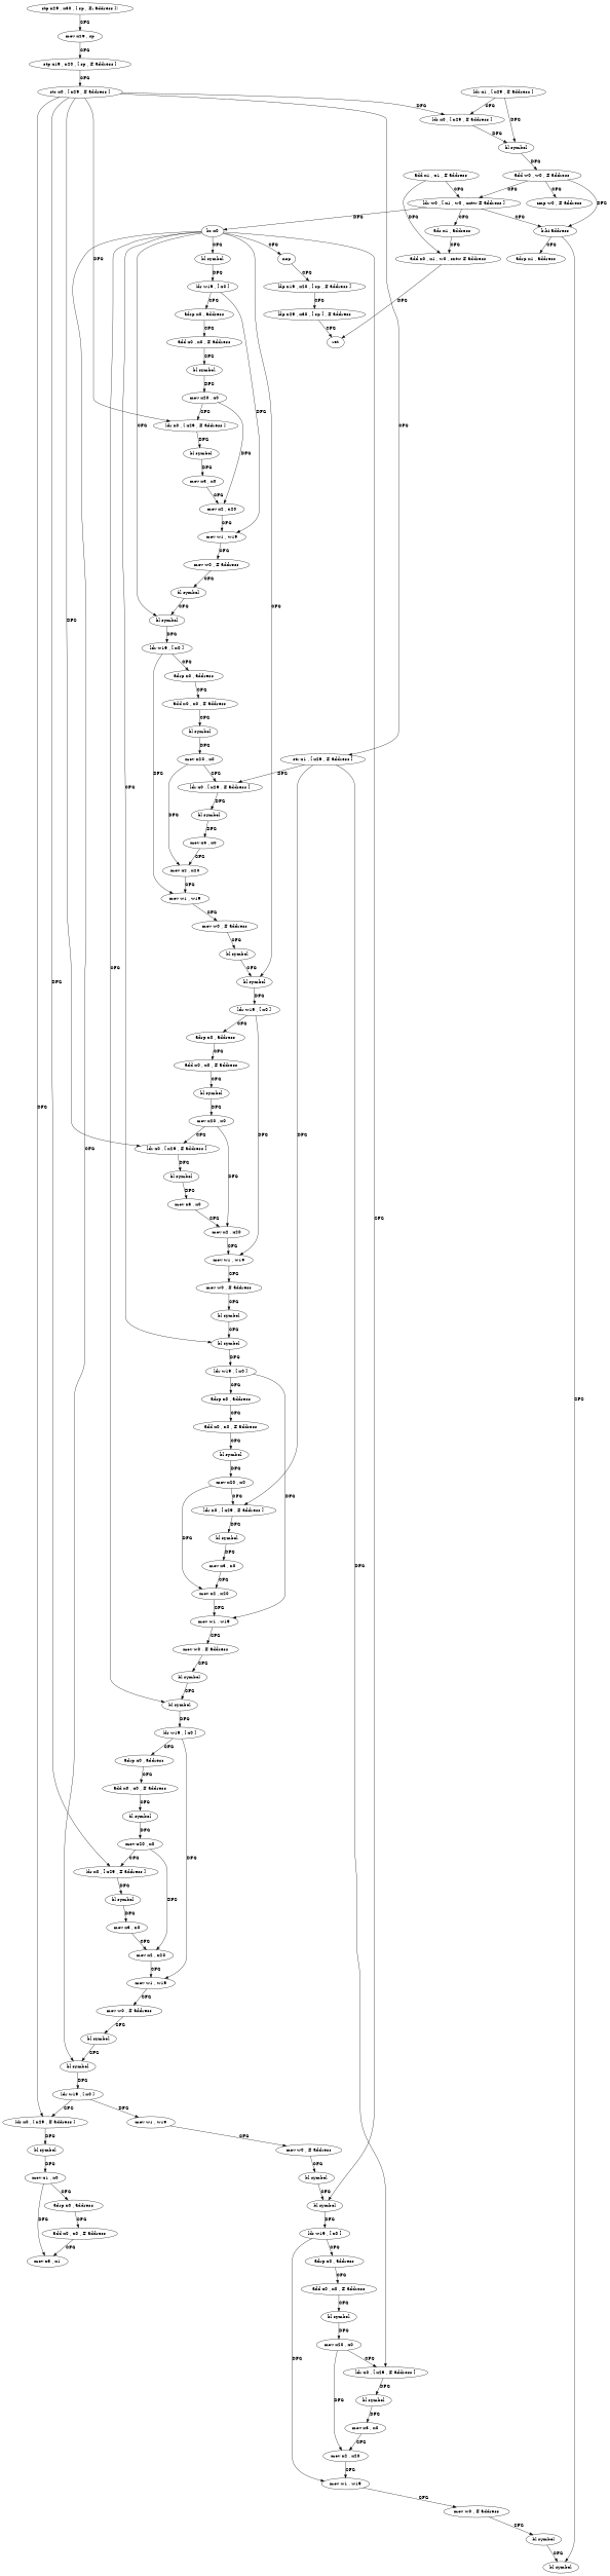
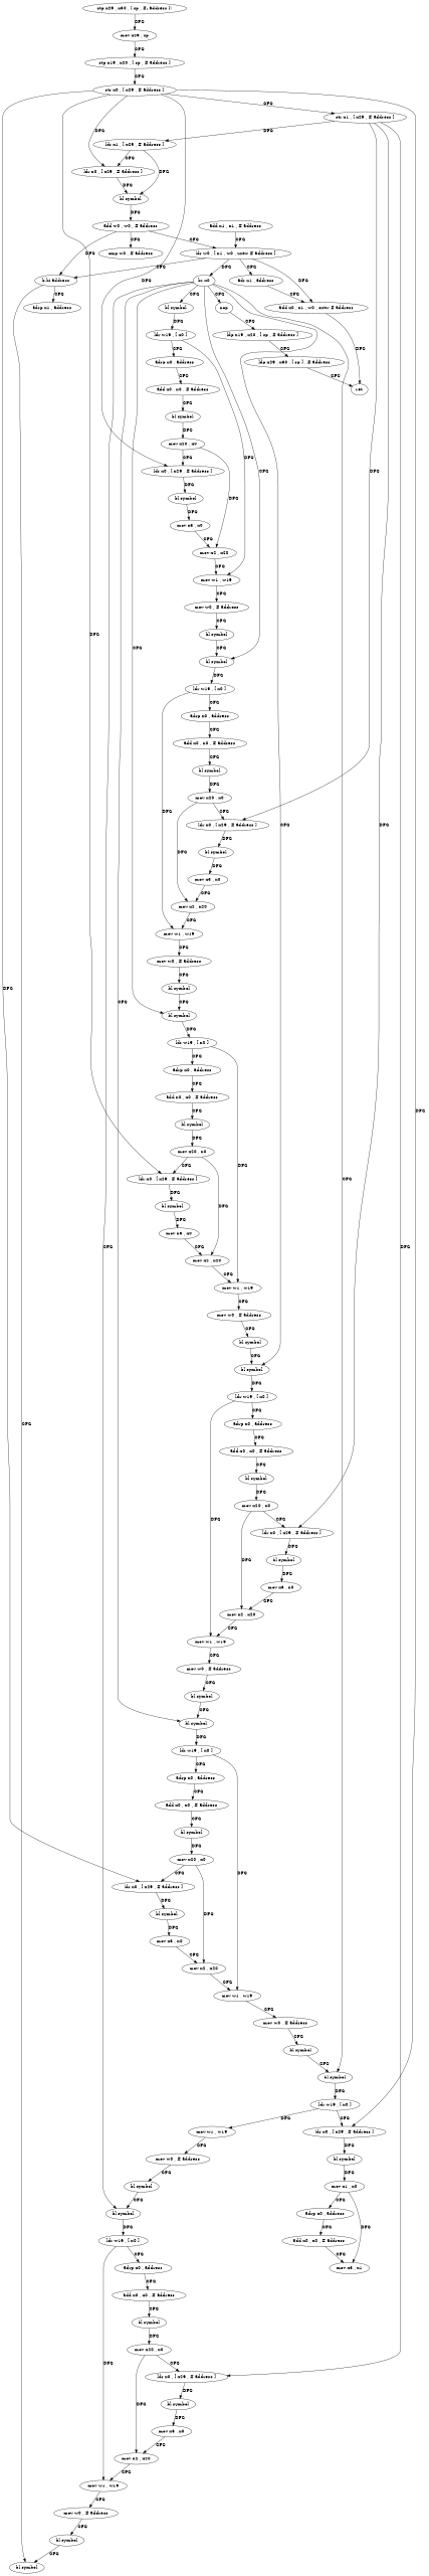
  digraph {
    n1 [label="stp x29 , x30 , [ sp , #- address ]!"]
    n2 [label="mov x29 , sp"]
    n3 [label="stp x19 , x20 , [ sp , # address ]"]
    n4 [label="str x0 , [ x29 , # address ]"]
    n5 [label="str x1 , [ x29 , # address ]"]
    n6 [label="ldr x0 , [ x29 , # address ]"]
    n7 [label="ldr x0 , [ x29 , # address ]"]
    n8 [label="ldr x0 , [ x29 , # address ]"]
    n9 [label="ldr x0 , [ x29 , # address ]"]
    n10 [label="ldr x0 , [ x29 , # address ]"]
    n11 [label="ldr x1 , [ x29 , # address ]"]
    n12 [label="ldr x0 , [ x29 , # address ]"]
    n13 [label="ldr x0 , [ x29 , # address ]"]
    n14 [label="ldr x0 , [ x29 , # address ]"]
    n15 [label="bl symbol"]
    n16 [label="bl symbol"]
    n17 [label="bl symbol"]
    n18 [label="bl symbol"]
    n19 [label="bl symbol"]
    n20 [label="bl symbol"]
    n21 [label="bl symbol"]
    n22 [label="bl symbol"]
    n23 [label="add w0 , w0 , # address"]
    n24 [label="cmp w0 , # address"]
    n25 [label="b.hi address"]
    n26 [label="ldr w0 , [ x1 , w0 , uxtw # address ]"]
    n27 [label="bl symbol"]
    n28 [label="adrp x1 , address"]
    n29 [label="adr x1 , address"]
    n30 [label="add x0 , x1 , w0 , sxtw # address"]
    n31 [label="br x0"]
    n32 [label="add x1 , x1 , # address"]
    n33 [label=ret]
    n34 [label="bl symbol"]
    n35 [label="bl symbol"]
    n36 [label="bl symbol"]
    n37 [label="bl symbol"]
    n38 [label="bl symbol"]
    n39 [label="bl symbol"]
    n40 [label="bl symbol"]
    n41 [label=nop]
    n42 [label="ldr w19 , [ x0 ]"]
    n43 [label="ldr w19 , [ x0 ]"]
    n44 [label="ldr w19 , [ x0 ]"]
    n45 [label="ldr w19 , [ x0 ]"]
    n46 [label="ldr w19 , [ x0 ]"]
    n47 [label="ldr w19 , [ x0 ]"]
    n48 [label="ldr w19 , [ x0 ]"]
    n49 [label="ldp x19 , x20 , [ sp , # address ]"]
    n50 [label="adrp x0 , address"]
    n51 [label="mov w1 , w19"]
    n52 [label="adrp x0 , address"]
    n53 [label="mov w1 , w19"]
    n54 [label="adrp x0 , address"]
    n55 [label="mov w1 , w19"]
    n56 [label="adrp x0 , address"]
    n57 [label="mov w1 , w19"]
    n58 [label="adrp x0 , address"]
    n59 [label="mov w1 , w19"]
    n60 [label="mov w1 , w19"]
    n61 [label="adrp x0 , address"]
    n62 [label="mov w1 , w19"]
    n63 [label="ldp x29 , x30 , [ sp ] , # address"]
    n64 [label="add x0 , x0 , # address"]
    n65 [label="mov w0 , # address"]
    n66 [label="bl symbol"]
    n67 [label="mov x20 , x0"]
    n68 [label="mov x2 , x20"]
    n69 [label="mov x3 , x0"]
    n70 [label="bl symbol"]
    n71 [label="add x0 , x0 , # address"]
    n72 [label="mov w0 , # address"]
    n73 [label="bl symbol"]
    n74 [label="mov x20 , x0"]
    n75 [label="mov x2 , x20"]
    n76 [label="mov x3 , x0"]
    n77 [label="bl symbol"]
    n78 [label="add x0 , x0 , # address"]
    n79 [label="mov w0 , # address"]
    n80 [label="bl symbol"]
    n81 [label="mov x20 , x0"]
    n82 [label="mov x2 , x20"]
    n83 [label="mov x3 , x0"]
    n84 [label="bl symbol"]
    n85 [label="add x0 , x0 , # address"]
    n86 [label="mov w0 , # address"]
    n87 [label="bl symbol"]
    n88 [label="mov x20 , x0"]
    n89 [label="mov x2 , x20"]
    n90 [label="mov x3 , x0"]
    n91 [label="bl symbol"]
    n92 [label="add x0 , x0 , # address"]
    n93 [label="mov w0 , # address"]
    n94 [label="bl symbol"]
    n95 [label="mov x20 , x0"]
    n96 [label="mov x2 , x20"]
    n97 [label="mov x3 , x0"]
    n98 [label="bl symbol"]
    n99 [label="mov w0 , # address"]
    n100 [label="mov x1 , x0"]
    n101 [label="adrp x0 , address"]
    n102 [label="mov x3 , x1"]
    n103 [label="add x0 , x0 , # address"]
    n104 [label="bl symbol"]
    n105 [label="add x0 , x0 , # address"]
    n106 [label="mov w0 , # address"]
    n107 [label="bl symbol"]
    n108 [label="mov x20 , x0"]
    n109 [label="mov x2 , x20"]
    n110 [label="mov x3 , x0"]
    n111 [label="bl symbol"]
    n1 -> n2 [label=CFG]
    n2 -> n3 [label=CFG]
    n3 -> n4 [label=CFG]
    n4 -> n5 [label=CFG]
    n4 -> n6 [label=DFG]
    n4 -> n7 [label=DFG]
    n4 -> n8 [label=DFG]
    n4 -> n9 [label=DFG]
    n4 -> n10 [label=DFG]
+   n5 -> n11 [label=DFG]
    n5 -> n12 [label=DFG]
    n5 -> n13 [label=DFG]
    n5 -> n14 [label=DFG]
    n6 -> n15 [label=DFG]
    n7 -> n16 [label=DFG]
    n8 -> n17 [label=DFG]
    n9 -> n18 [label=DFG]
    n10 -> n19 [label=DFG]
    n11 -> n6 [label=CFG]
    n11 -> n15 [label=DFG]
    n12 -> n20 [label=DFG]
    n13 -> n21 [label=DFG]
    n14 -> n22 [label=DFG]
    n15 -> n23 [label=DFG]
    n16 -> n69 [label=DFG]
    n17 -> n83 [label=DFG]
    n18 -> n97 [label=DFG]
    n19 -> n100 [label=DFG]
    n20 -> n76 [label=DFG]
    n21 -> n90 [label=DFG]
    n22 -> n110 [label=DFG]
    n23 -> n24 [label=CFG]
    n23 -> n25 [label=DFG]
    n23 -> n26 [label=CFG]
    n25 -> n27 [label=CFG]
    n25 -> n28 [label=CFG]
    n26 -> n25 [label=CFG]
    n26 -> n29 [label=CFG]
-   n32 -> n30 [label=DFG]
+   n26 -> n30 [label=DFG]
    n26 -> n31 [label=DFG]
    n29 -> n30 [label=CFG]
    n30 -> n33 [label=DFG]
    n31 -> n34 [label=CFG]
    n31 -> n35 [label=CFG]
    n31 -> n36 [label=CFG]
    n31 -> n37 [label=CFG]
    n31 -> n38 [label=CFG]
    n31 -> n39 [label=CFG]
    n31 -> n40 [label=CFG]
    n31 -> n41 [label=CFG]
    n32 -> n26 [label=CFG]
    n34 -> n42 [label=DFG]
    n35 -> n43 [label=DFG]
    n36 -> n44 [label=DFG]
    n37 -> n45 [label=DFG]
    n38 -> n46 [label=DFG]
    n39 -> n47 [label=DFG]
    n40 -> n48 [label=DFG]
    n41 -> n49 [label=CFG]
    n42 -> n50 [label=CFG]
    n42 -> n51 [label=DFG]
    n43 -> n52 [label=CFG]
    n43 -> n53 [label=DFG]
    n44 -> n54 [label=CFG]
    n44 -> n55 [label=DFG]
    n45 -> n56 [label=CFG]
    n45 -> n57 [label=DFG]
    n46 -> n58 [label=CFG]
    n46 -> n59 [label=DFG]
    n47 -> n10 [label=CFG]
    n47 -> n60 [label=DFG]
    n48 -> n61 [label=CFG]
    n48 -> n62 [label=DFG]
    n49 -> n63 [label=CFG]
    n50 -> n64 [label=CFG]
    n51 -> n65 [label=CFG]
    n52 -> n71 [label=CFG]
    n53 -> n72 [label=CFG]
    n54 -> n78 [label=CFG]
    n55 -> n79 [label=CFG]
    n56 -> n85 [label=CFG]
    n57 -> n86 [label=CFG]
    n58 -> n92 [label=CFG]
    n59 -> n93 [label=CFG]
    n60 -> n99 [label=CFG]
    n61 -> n105 [label=CFG]
    n62 -> n106 [label=CFG]
    n63 -> n33 [label=CFG]
    n64 -> n66 [label=CFG]
    n65 -> n70 [label=CFG]
    n66 -> n67 [label=DFG]
    n67 -> n7 [label=CFG]
    n67 -> n68 [label=DFG]
    n68 -> n51 [label=CFG]
    n69 -> n68 [label=CFG]
    n70 -> n35 [label=CFG]
    n71 -> n73 [label=CFG]
    n72 -> n77 [label=CFG]
    n73 -> n74 [label=DFG]
    n74 -> n12 [label=CFG]
    n74 -> n75 [label=DFG]
    n75 -> n53 [label=CFG]
    n76 -> n75 [label=CFG]
    n77 -> n36 [label=CFG]
    n78 -> n80 [label=CFG]
    n79 -> n84 [label=CFG]
    n80 -> n81 [label=DFG]
    n81 -> n8 [label=CFG]
    n81 -> n82 [label=DFG]
    n82 -> n55 [label=CFG]
    n83 -> n82 [label=CFG]
    n84 -> n37 [label=CFG]
    n85 -> n87 [label=CFG]
    n86 -> n91 [label=CFG]
    n87 -> n88 [label=DFG]
    n88 -> n13 [label=CFG]
    n88 -> n89 [label=DFG]
    n89 -> n57 [label=CFG]
    n90 -> n89 [label=CFG]
    n91 -> n38 [label=CFG]
    n92 -> n94 [label=CFG]
    n93 -> n98 [label=CFG]
    n94 -> n95 [label=DFG]
    n95 -> n9 [label=CFG]
    n95 -> n96 [label=DFG]
    n96 -> n59 [label=CFG]
    n97 -> n96 [label=CFG]
    n98 -> n39 [label=CFG]
    n99 -> n104 [label=CFG]
    n100 -> n101 [label=CFG]
    n100 -> n102 [label=DFG]
    n101 -> n103 [label=CFG]
    n103 -> n102 [label=CFG]
    n104 -> n40 [label=CFG]
    n105 -> n107 [label=CFG]
    n106 -> n111 [label=CFG]
    n107 -> n108 [label=DFG]
    n108 -> n14 [label=CFG]
    n108 -> n109 [label=DFG]
    n109 -> n62 [label=CFG]
    n110 -> n109 [label=CFG]
    n111 -> n27 [label=CFG]
  }
